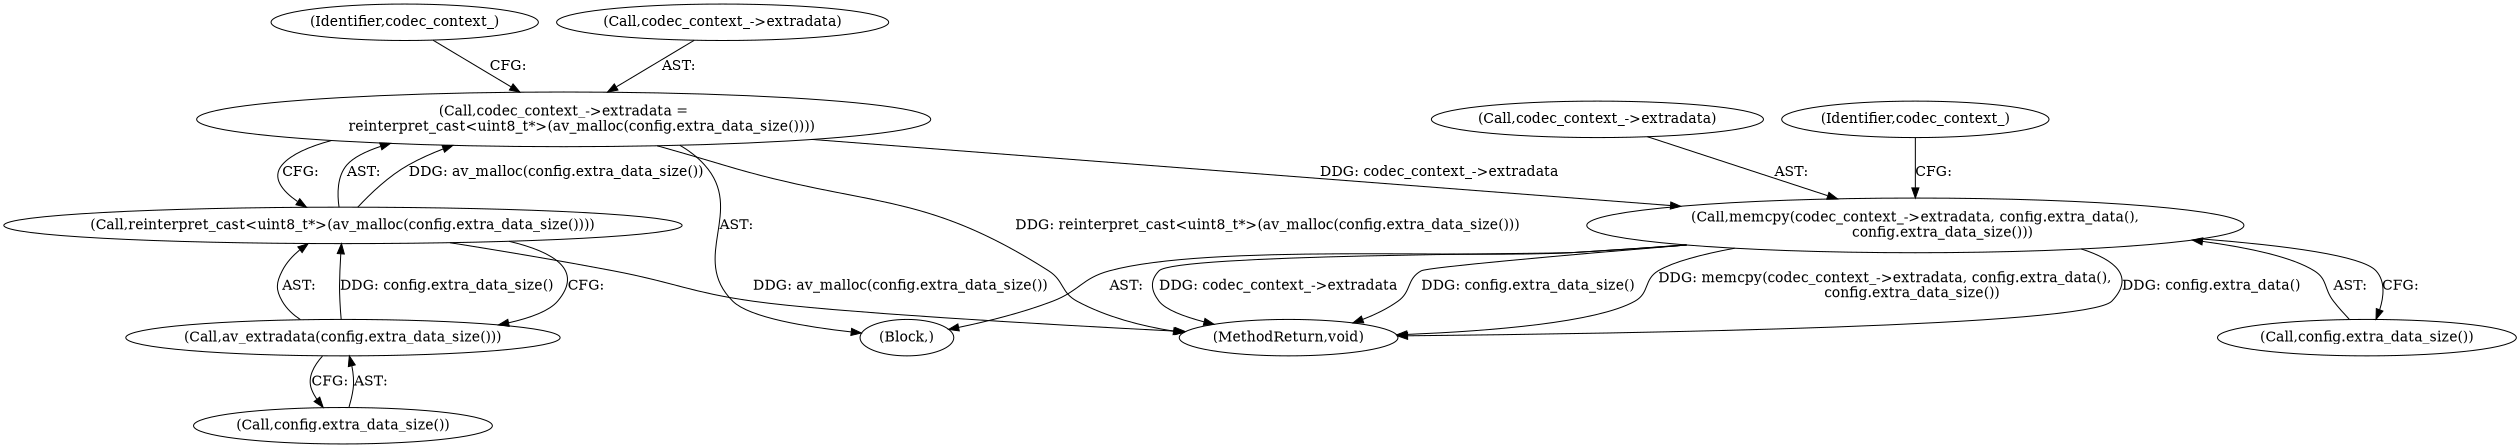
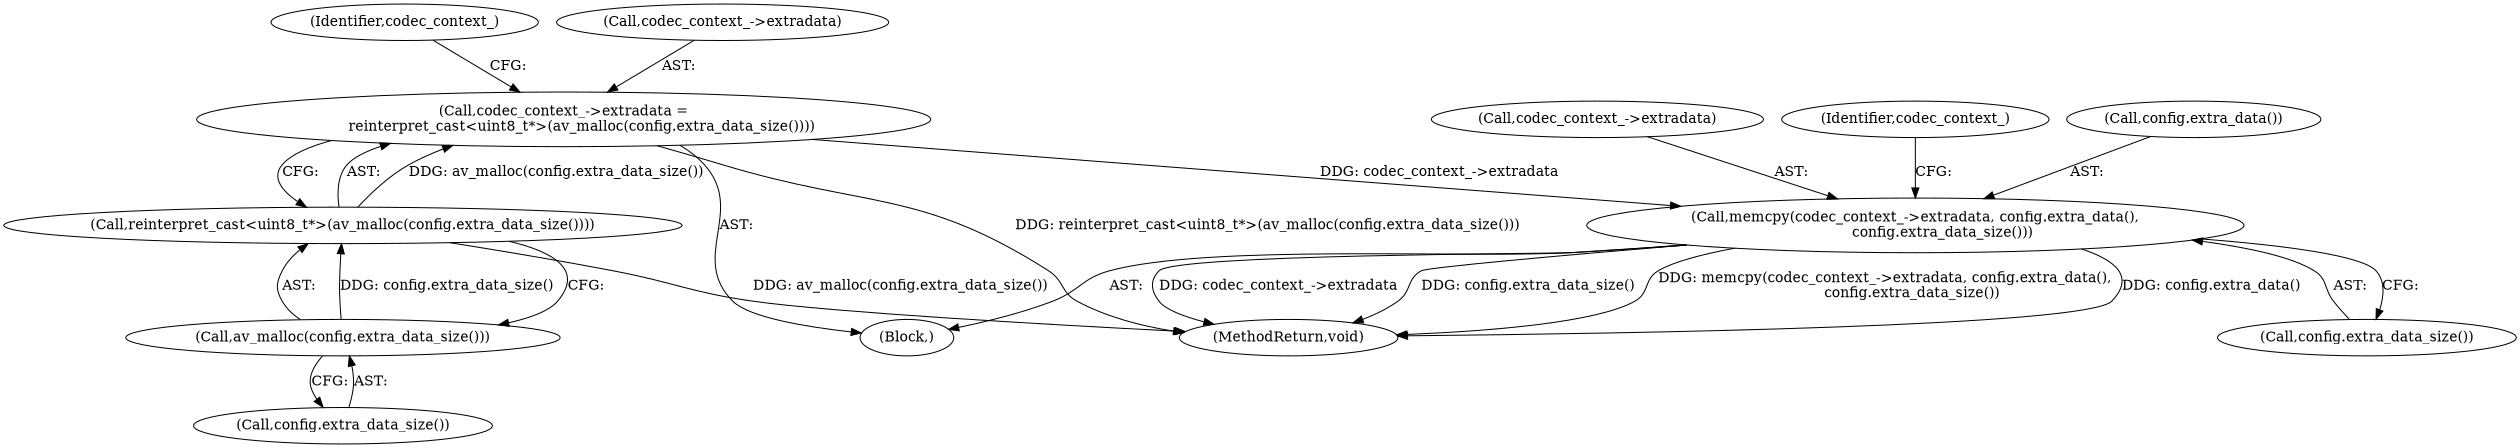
  digraph {
    n1 [label="(Call,codec_context_->extradata =\n        reinterpret_cast<uint8_t*>(av_malloc(config.extra_data_size())))"]
    n2 [label="(Call,reinterpret_cast<uint8_t*>(av_malloc(config.extra_data_size())))"]
    n3 [label="(Call,memcpy(codec_context_->extradata, config.extra_data(),\n            config.extra_data_size()))"]
    n4 [label="(MethodReturn,void)"]
    n5 [label="(Block,)"]
-   n6 [label="(Call,av_extradata(config.extra_data_size()))"]
+   n6 [label="(Call,av_malloc(config.extra_data_size()))"]
    n7 [label="(Call,config.extra_data_size())"]
    n8 [label="(Call,config.extra_data_size())"]
    n9 [label="(Call,codec_context_->extradata)"]
    n10 [label="(Identifier,codec_context_)"]
    n11 [label="(Identifier,codec_context_)"]
    n12 [label="(Call,codec_context_->extradata)"]
+   n13 [label="(Call,config.extra_data())"]
    n1 -> n2 [label="CFG: "]
    n1 -> n3 [label="DDG: codec_context_->extradata"]
    n1 -> n4 [label="DDG: reinterpret_cast<uint8_t*>(av_malloc(config.extra_data_size()))"]
    n1 -> n5 [label="AST: "]
    n2 -> n1 [label="AST: "]
    n2 -> n1 [label="DDG: av_malloc(config.extra_data_size())"]
    n2 -> n4 [label="DDG: av_malloc(config.extra_data_size())"]
    n2 -> n6 [label="CFG: "]
    n3 -> n4 [label="DDG: codec_context_->extradata"]
    n3 -> n4 [label="DDG: config.extra_data_size()"]
    n3 -> n4 [label="DDG: memcpy(codec_context_->extradata, config.extra_data(),\n            config.extra_data_size())"]
    n3 -> n4 [label="DDG: config.extra_data()"]
    n3 -> n5 [label="AST: "]
    n3 -> n7 [label="CFG: "]
    n6 -> n2 [label="AST: "]
    n6 -> n2 [label="DDG: config.extra_data_size()"]
    n6 -> n8 [label="CFG: "]
    n7 -> n3 [label="AST: "]
    n8 -> n6 [label="AST: "]
    n9 -> n3 [label="AST: "]
    n10 -> n1 [label="CFG: "]
    n11 -> n3 [label="CFG: "]
    n12 -> n1 [label="AST: "]
+   n13 -> n3 [label="AST: "]
  }
